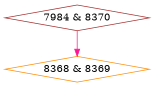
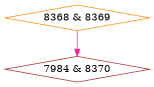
  digraph {
    node [shape=diamond]
    n1 [label="7984 & 8370" color=brown]
    n2 [label="8368 & 8369" color=darkorange]
-   n1 -> n2 [color=deeppink arrowhead=normal]
+   n2 -> n1 [color=deeppink arrowhead=normal]
  }
